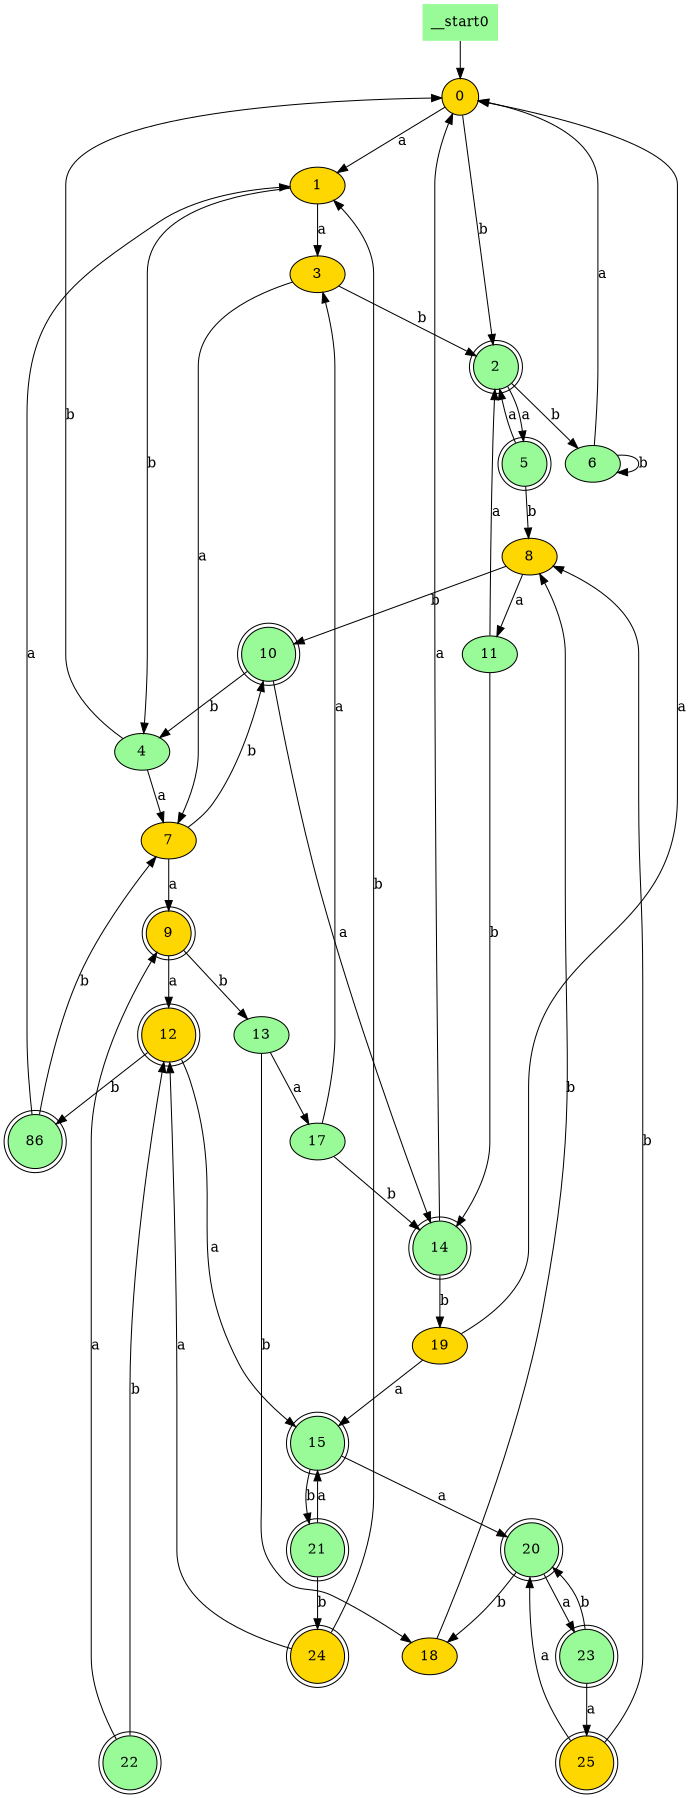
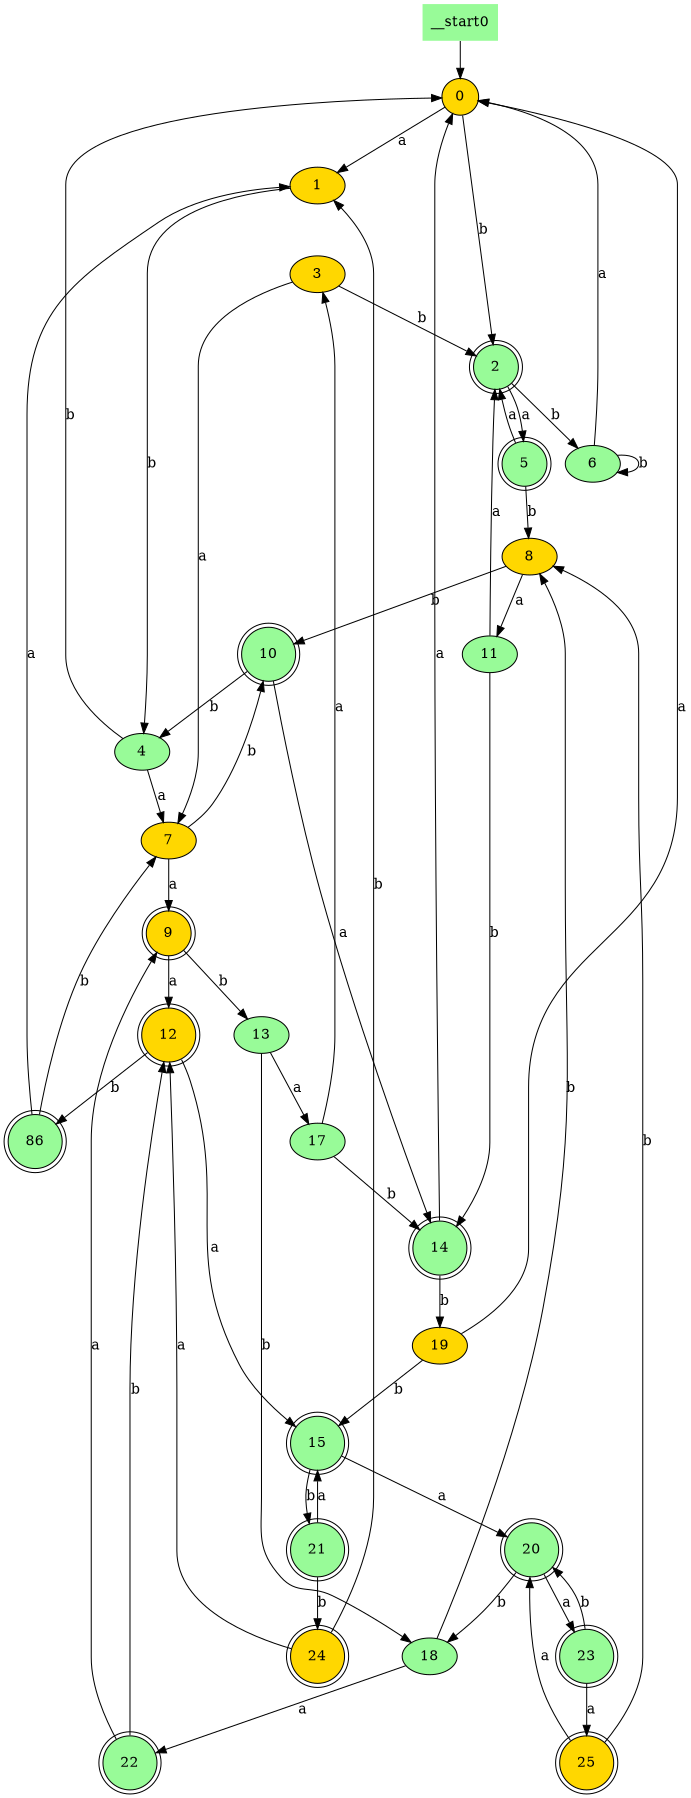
  digraph {
    node [fillcolor=palegreen shape=doublecircle style=filled]
    __start0 [shape=none]
    0 [fillcolor=gold shape=circle]
    1 [fillcolor=gold shape=""]
    2
    3 [fillcolor=gold shape=""]
    4 [shape=""]
    5
    6 [shape=""]
    7 [fillcolor=gold shape=""]
    8 [fillcolor=gold shape=""]
    9 [fillcolor=gold]
    10
    11 [shape=""]
    12 [fillcolor=gold]
    13 [shape=""]
    14
    15
    n18 [label=86]
    17 [shape=""]
-   18 [fillcolor=gold shape=""]
+   18 [shape=""]
    19 [fillcolor=gold shape=""]
    20
    21
    22
    23
    24 [fillcolor=gold]
    25 [fillcolor=gold]
    __start0 -> 0
    0 -> 1 [label=a]
    0 -> 2 [label=b]
-   1 -> 3 [label=a]
    1 -> 4 [label=b]
    2 -> 5 [label=a]
    2 -> 6 [label=b]
    3 -> 2 [label=b]
    3 -> 7 [label=a]
    4 -> 0 [label=b]
    4 -> 7 [label=a]
    5 -> 2 [label=a]
    5 -> 8 [label=b]
    6 -> 0 [label=a]
    6 -> 6 [label=b]
    7 -> 9 [label=a]
    7 -> 10 [label=b]
    8 -> 10 [label=b]
    8 -> 11 [label=a]
    9 -> 12 [label=a]
    9 -> 13 [label=b]
    10 -> 4 [label=b]
    10 -> 14 [label=a]
    11 -> 2 [label=a]
    11 -> 14 [label=b]
    12 -> 15 [label=a]
    12 -> n18 [label=b]
    13 -> 17 [label=a]
    13 -> 18 [label=b]
    14 -> 0 [label=a]
    14 -> 19 [label=b]
    15 -> 20 [label=a]
    15 -> 21 [label=b]
    n18 -> 1 [label=a]
    n18 -> 7 [label=b]
    17 -> 3 [label=a]
    17 -> 14 [label=b]
    18 -> 8 [label=b]
+   18 -> 22 [label=a]
    19 -> 0 [label=a]
-   19 -> 15 [label=a]
+   19 -> 15 [label=b]
    20 -> 18 [label=b]
    20 -> 23 [label=a]
    21 -> 15 [label=a]
    21 -> 24 [label=b]
    22 -> 9 [label=a]
    22 -> 12 [label=b]
    23 -> 20 [label=b]
    23 -> 25 [label=a]
    24 -> 1 [label=b]
    24 -> 12 [label=a]
    25 -> 8 [label=b]
    25 -> 20 [label=a]
  }
